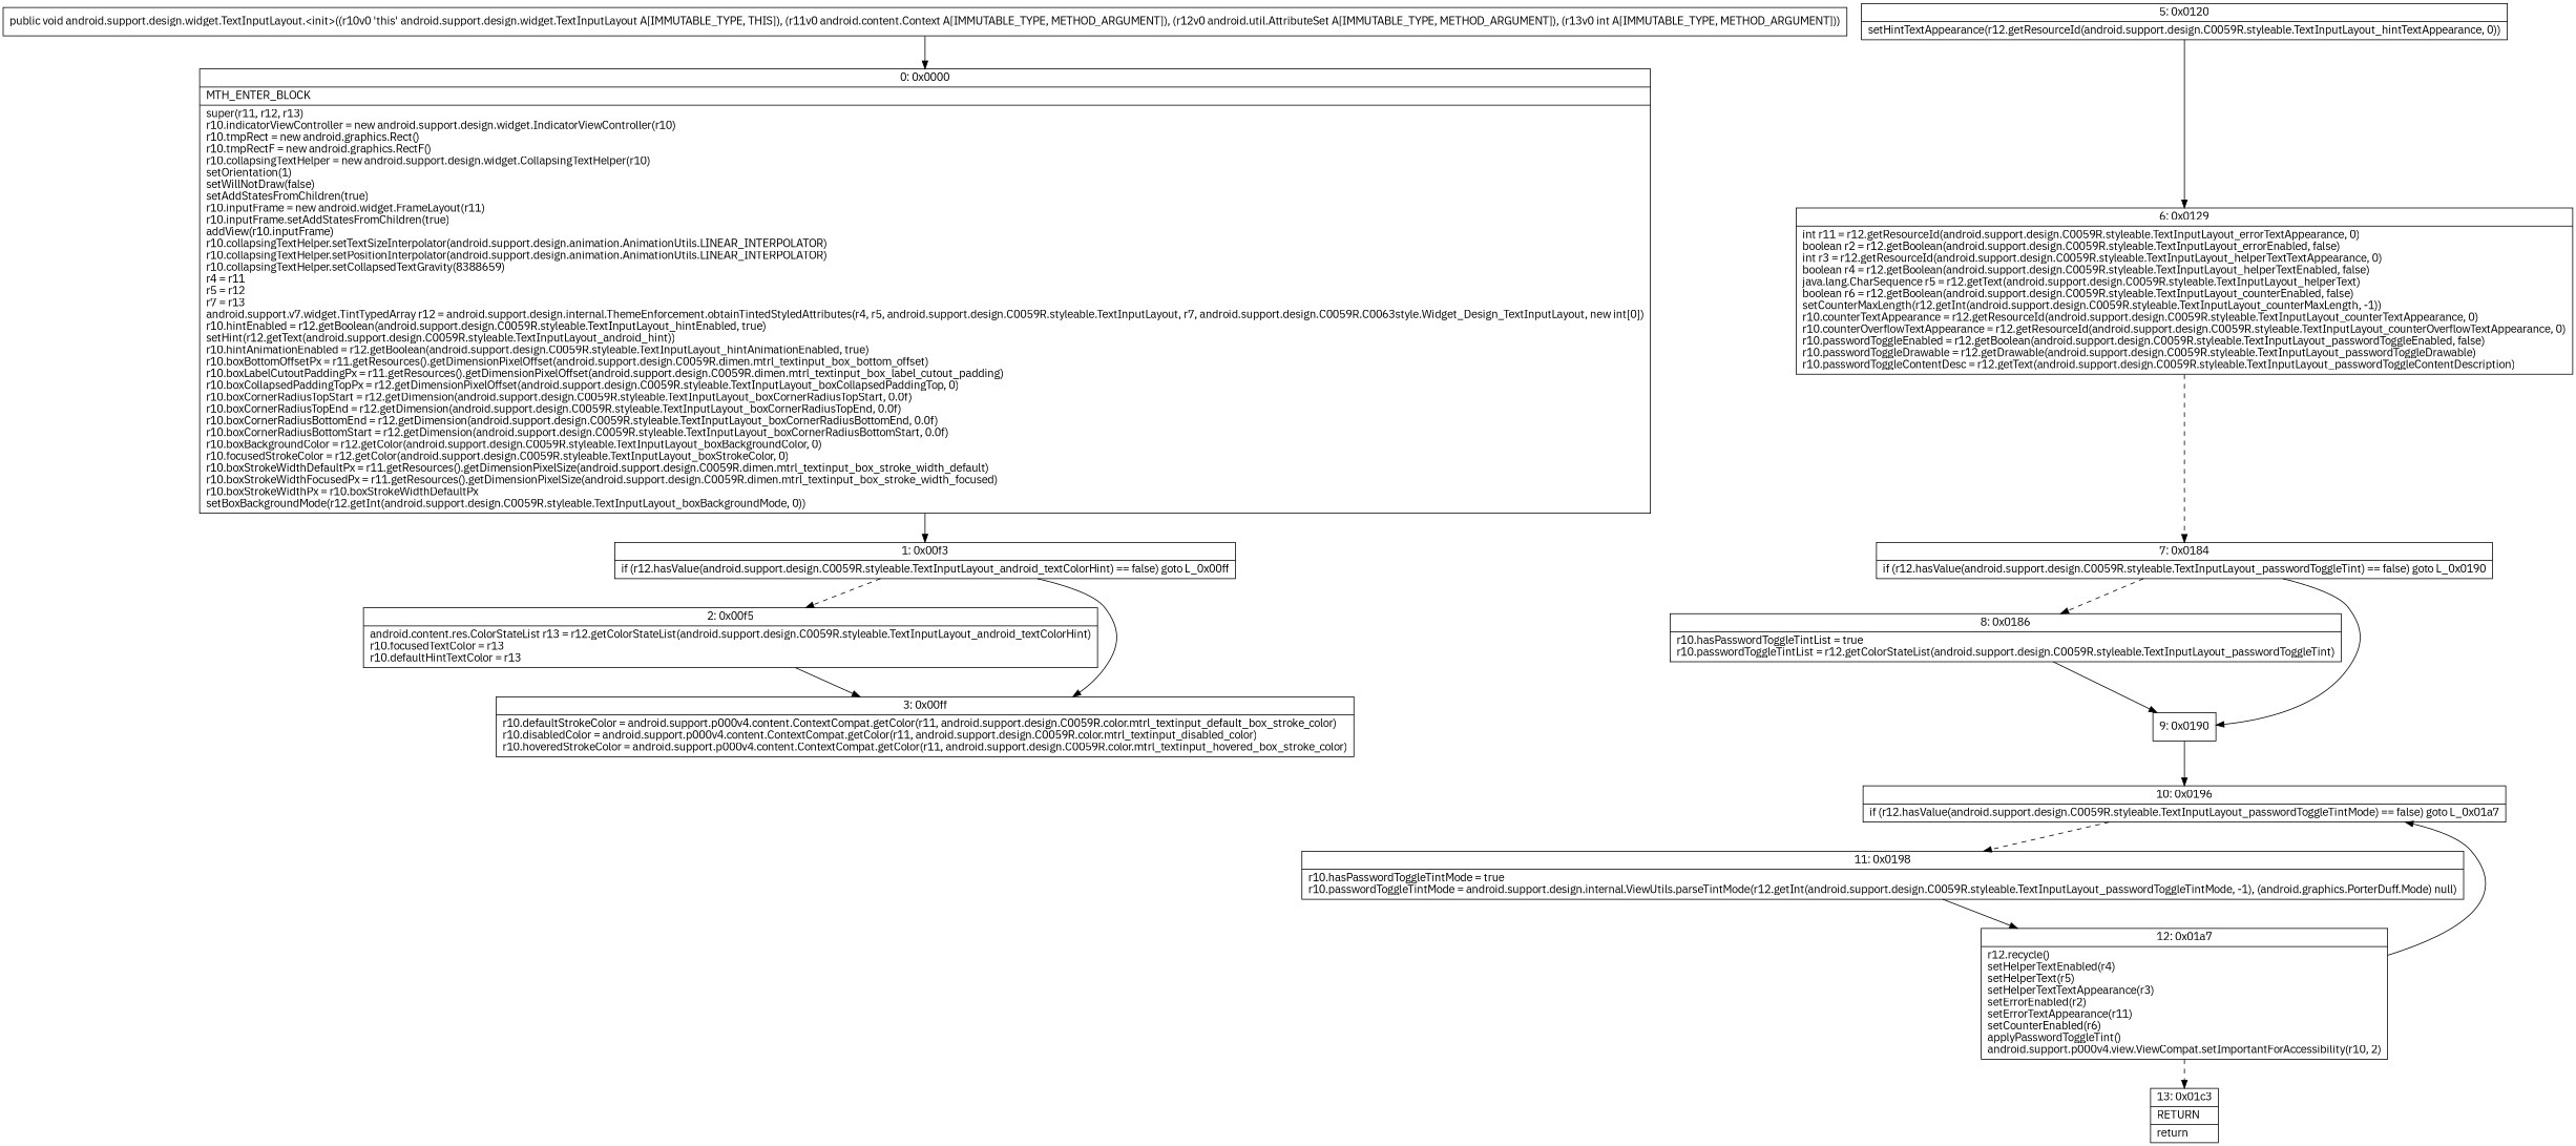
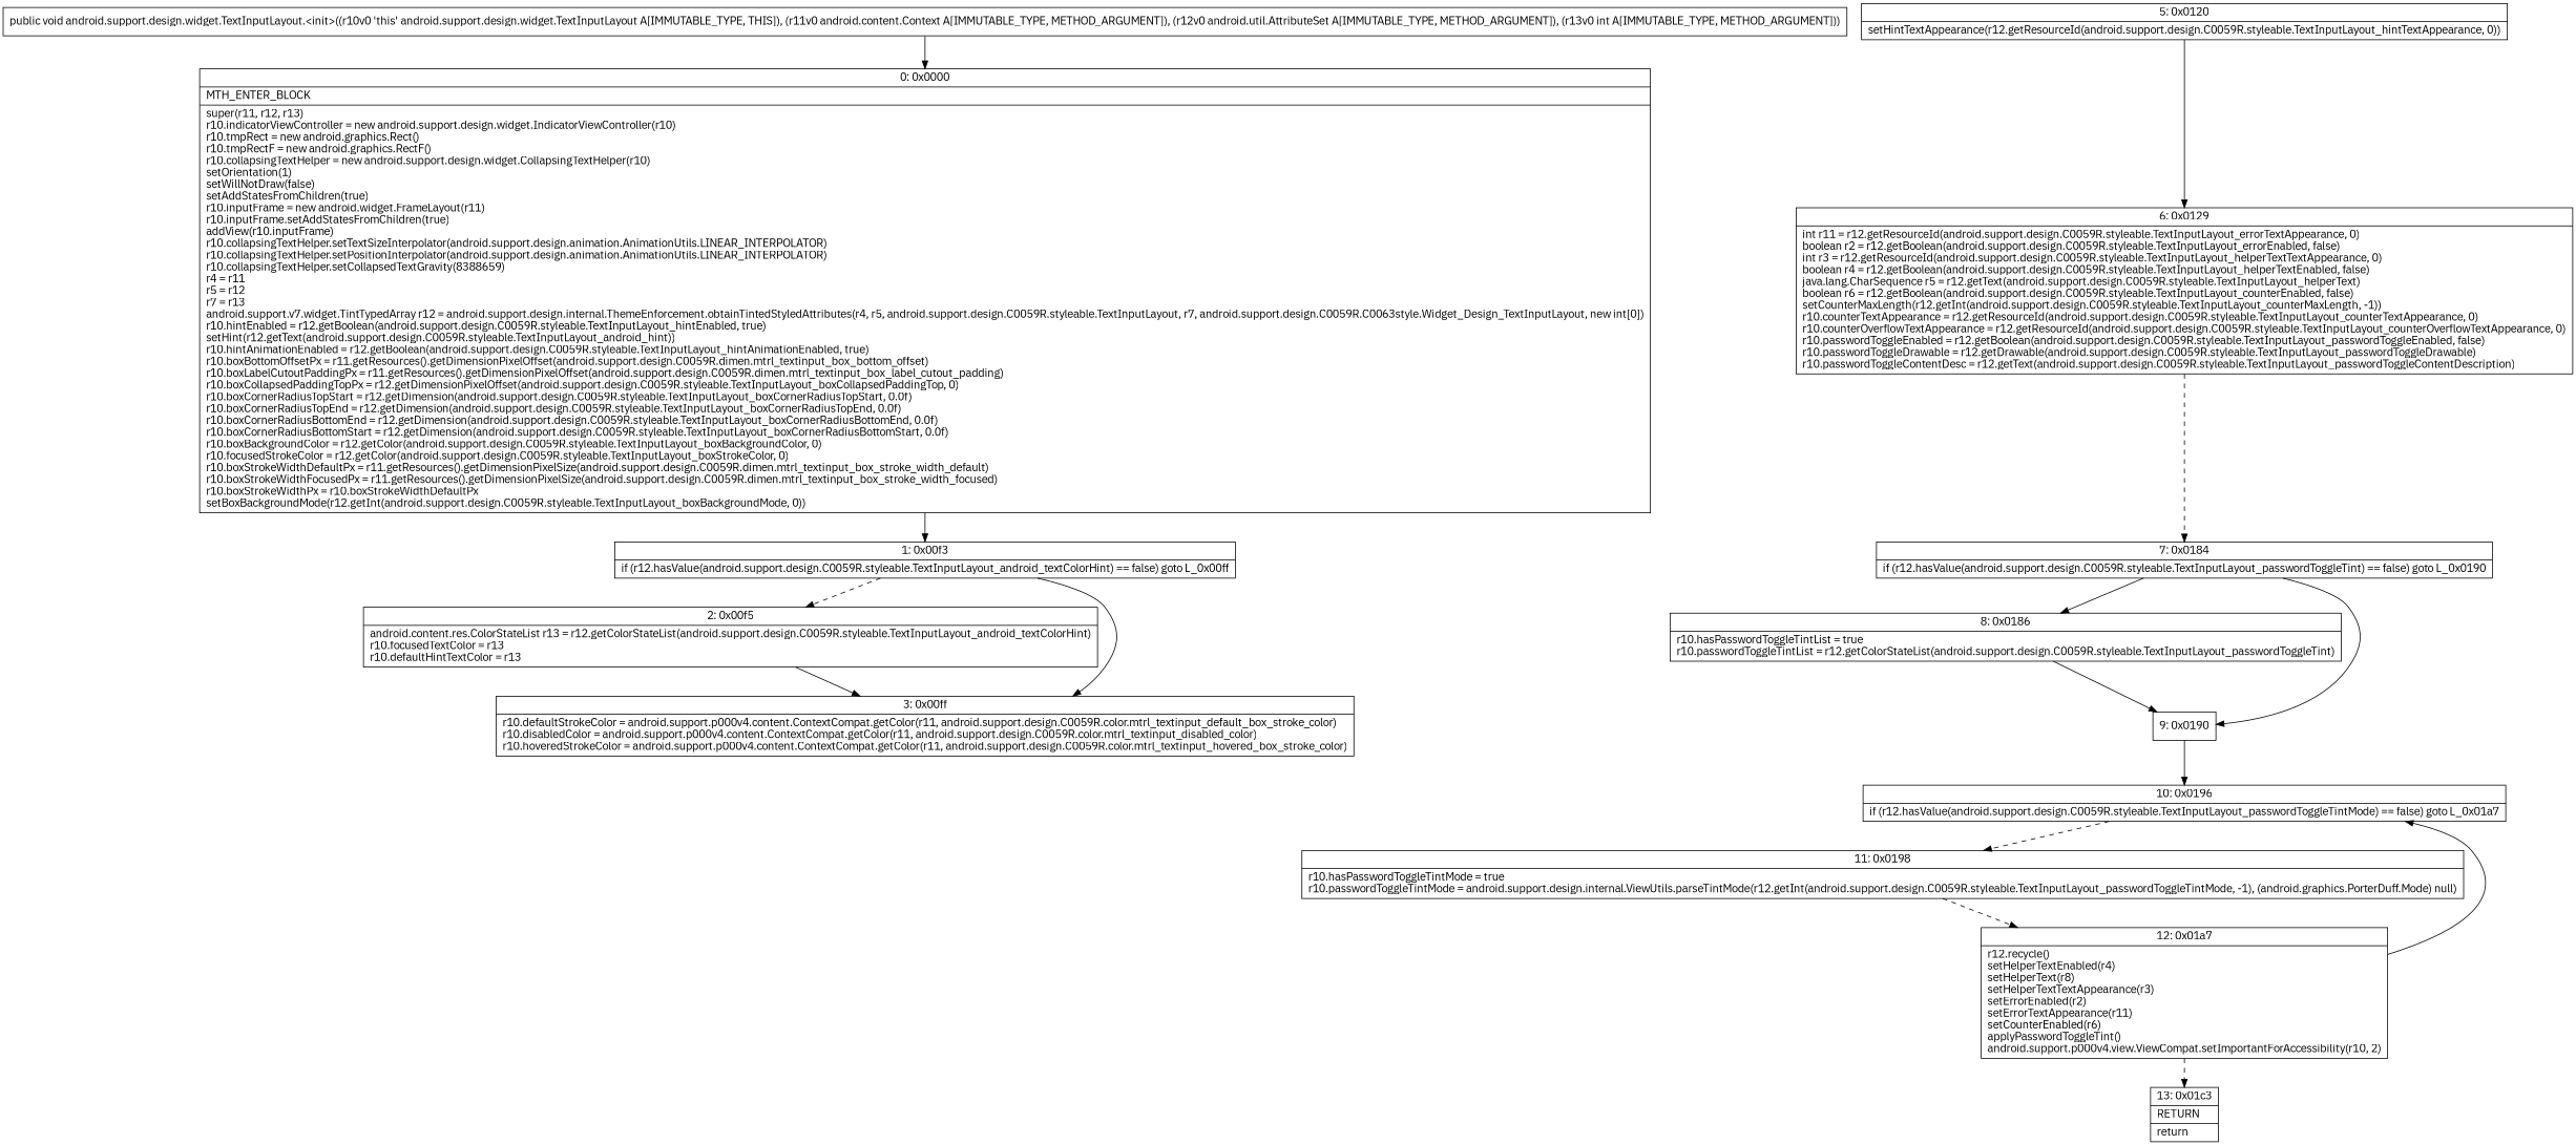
  digraph {
    fontname="IBM Plex Sans"
    node [fontname="IBM Plex Sans" shape=record]
    edge [fontname="IBM Plex Sans"]
    n1 [label="{0\:\ 0x0000|MTH_ENTER_BLOCK\l|super(r11, r12, r13)\lr10.indicatorViewController = new android.support.design.widget.IndicatorViewController(r10)\lr10.tmpRect = new android.graphics.Rect()\lr10.tmpRectF = new android.graphics.RectF()\lr10.collapsingTextHelper = new android.support.design.widget.CollapsingTextHelper(r10)\lsetOrientation(1)\lsetWillNotDraw(false)\lsetAddStatesFromChildren(true)\lr10.inputFrame = new android.widget.FrameLayout(r11)\lr10.inputFrame.setAddStatesFromChildren(true)\laddView(r10.inputFrame)\lr10.collapsingTextHelper.setTextSizeInterpolator(android.support.design.animation.AnimationUtils.LINEAR_INTERPOLATOR)\lr10.collapsingTextHelper.setPositionInterpolator(android.support.design.animation.AnimationUtils.LINEAR_INTERPOLATOR)\lr10.collapsingTextHelper.setCollapsedTextGravity(8388659)\lr4 = r11\lr5 = r12\lr7 = r13\landroid.support.v7.widget.TintTypedArray r12 = android.support.design.internal.ThemeEnforcement.obtainTintedStyledAttributes(r4, r5, android.support.design.C0059R.styleable.TextInputLayout, r7, android.support.design.C0059R.C0063style.Widget_Design_TextInputLayout, new int[0])\lr10.hintEnabled = r12.getBoolean(android.support.design.C0059R.styleable.TextInputLayout_hintEnabled, true)\lsetHint(r12.getText(android.support.design.C0059R.styleable.TextInputLayout_android_hint))\lr10.hintAnimationEnabled = r12.getBoolean(android.support.design.C0059R.styleable.TextInputLayout_hintAnimationEnabled, true)\lr10.boxBottomOffsetPx = r11.getResources().getDimensionPixelOffset(android.support.design.C0059R.dimen.mtrl_textinput_box_bottom_offset)\lr10.boxLabelCutoutPaddingPx = r11.getResources().getDimensionPixelOffset(android.support.design.C0059R.dimen.mtrl_textinput_box_label_cutout_padding)\lr10.boxCollapsedPaddingTopPx = r12.getDimensionPixelOffset(android.support.design.C0059R.styleable.TextInputLayout_boxCollapsedPaddingTop, 0)\lr10.boxCornerRadiusTopStart = r12.getDimension(android.support.design.C0059R.styleable.TextInputLayout_boxCornerRadiusTopStart, 0.0f)\lr10.boxCornerRadiusTopEnd = r12.getDimension(android.support.design.C0059R.styleable.TextInputLayout_boxCornerRadiusTopEnd, 0.0f)\lr10.boxCornerRadiusBottomEnd = r12.getDimension(android.support.design.C0059R.styleable.TextInputLayout_boxCornerRadiusBottomEnd, 0.0f)\lr10.boxCornerRadiusBottomStart = r12.getDimension(android.support.design.C0059R.styleable.TextInputLayout_boxCornerRadiusBottomStart, 0.0f)\lr10.boxBackgroundColor = r12.getColor(android.support.design.C0059R.styleable.TextInputLayout_boxBackgroundColor, 0)\lr10.focusedStrokeColor = r12.getColor(android.support.design.C0059R.styleable.TextInputLayout_boxStrokeColor, 0)\lr10.boxStrokeWidthDefaultPx = r11.getResources().getDimensionPixelSize(android.support.design.C0059R.dimen.mtrl_textinput_box_stroke_width_default)\lr10.boxStrokeWidthFocusedPx = r11.getResources().getDimensionPixelSize(android.support.design.C0059R.dimen.mtrl_textinput_box_stroke_width_focused)\lr10.boxStrokeWidthPx = r10.boxStrokeWidthDefaultPx\lsetBoxBackgroundMode(r12.getInt(android.support.design.C0059R.styleable.TextInputLayout_boxBackgroundMode, 0))\l}"]
    n2 [label="{1\:\ 0x00f3|if (r12.hasValue(android.support.design.C0059R.styleable.TextInputLayout_android_textColorHint) == false) goto L_0x00ff\l}"]
    n3 [label="{2\:\ 0x00f5|android.content.res.ColorStateList r13 = r12.getColorStateList(android.support.design.C0059R.styleable.TextInputLayout_android_textColorHint)\lr10.focusedTextColor = r13\lr10.defaultHintTextColor = r13\l}"]
    n4 [label="{3\:\ 0x00ff|r10.defaultStrokeColor = android.support.p000v4.content.ContextCompat.getColor(r11, android.support.design.C0059R.color.mtrl_textinput_default_box_stroke_color)\lr10.disabledColor = android.support.p000v4.content.ContextCompat.getColor(r11, android.support.design.C0059R.color.mtrl_textinput_disabled_color)\lr10.hoveredStrokeColor = android.support.p000v4.content.ContextCompat.getColor(r11, android.support.design.C0059R.color.mtrl_textinput_hovered_box_stroke_color)\l}"]
    n5 [label="{5\:\ 0x0120|setHintTextAppearance(r12.getResourceId(android.support.design.C0059R.styleable.TextInputLayout_hintTextAppearance, 0))\l}"]
    n6 [label="{6\:\ 0x0129|int r11 = r12.getResourceId(android.support.design.C0059R.styleable.TextInputLayout_errorTextAppearance, 0)\lboolean r2 = r12.getBoolean(android.support.design.C0059R.styleable.TextInputLayout_errorEnabled, false)\lint r3 = r12.getResourceId(android.support.design.C0059R.styleable.TextInputLayout_helperTextTextAppearance, 0)\lboolean r4 = r12.getBoolean(android.support.design.C0059R.styleable.TextInputLayout_helperTextEnabled, false)\ljava.lang.CharSequence r5 = r12.getText(android.support.design.C0059R.styleable.TextInputLayout_helperText)\lboolean r6 = r12.getBoolean(android.support.design.C0059R.styleable.TextInputLayout_counterEnabled, false)\lsetCounterMaxLength(r12.getInt(android.support.design.C0059R.styleable.TextInputLayout_counterMaxLength, \-1))\lr10.counterTextAppearance = r12.getResourceId(android.support.design.C0059R.styleable.TextInputLayout_counterTextAppearance, 0)\lr10.counterOverflowTextAppearance = r12.getResourceId(android.support.design.C0059R.styleable.TextInputLayout_counterOverflowTextAppearance, 0)\lr10.passwordToggleEnabled = r12.getBoolean(android.support.design.C0059R.styleable.TextInputLayout_passwordToggleEnabled, false)\lr10.passwordToggleDrawable = r12.getDrawable(android.support.design.C0059R.styleable.TextInputLayout_passwordToggleDrawable)\lr10.passwordToggleContentDesc = r12.getText(android.support.design.C0059R.styleable.TextInputLayout_passwordToggleContentDescription)\l}"]
    n7 [label="{7\:\ 0x0184|if (r12.hasValue(android.support.design.C0059R.styleable.TextInputLayout_passwordToggleTint) == false) goto L_0x0190\l}"]
    n8 [label="{8\:\ 0x0186|r10.hasPasswordToggleTintList = true\lr10.passwordToggleTintList = r12.getColorStateList(android.support.design.C0059R.styleable.TextInputLayout_passwordToggleTint)\l}"]
    n9 [label="{9\:\ 0x0190}"]
    n10 [label="{10\:\ 0x0196|if (r12.hasValue(android.support.design.C0059R.styleable.TextInputLayout_passwordToggleTintMode) == false) goto L_0x01a7\l}"]
    n11 [label="{11\:\ 0x0198|r10.hasPasswordToggleTintMode = true\lr10.passwordToggleTintMode = android.support.design.internal.ViewUtils.parseTintMode(r12.getInt(android.support.design.C0059R.styleable.TextInputLayout_passwordToggleTintMode, \-1), (android.graphics.PorterDuff.Mode) null)\l}"]
-   n12 [label="{12\:\ 0x01a7|r12.recycle()\lsetHelperTextEnabled(r4)\lsetHelperText(r5)\lsetHelperTextTextAppearance(r3)\lsetErrorEnabled(r2)\lsetErrorTextAppearance(r11)\lsetCounterEnabled(r6)\lapplyPasswordToggleTint()\landroid.support.p000v4.view.ViewCompat.setImportantForAccessibility(r10, 2)\l}"]
+   n12 [label="{12\:\ 0x01a7|r12.recycle()\lsetHelperTextEnabled(r4)\lsetHelperText(r8)\lsetHelperTextTextAppearance(r3)\lsetErrorEnabled(r2)\lsetErrorTextAppearance(r11)\lsetCounterEnabled(r6)\lapplyPasswordToggleTint()\landroid.support.p000v4.view.ViewCompat.setImportantForAccessibility(r10, 2)\l}"]
    n13 [label="{13\:\ 0x01c3|RETURN\l|return\l}"]
    n14 [label="{public void android.support.design.widget.TextInputLayout.\<init\>((r10v0 'this' android.support.design.widget.TextInputLayout A[IMMUTABLE_TYPE, THIS]), (r11v0 android.content.Context A[IMMUTABLE_TYPE, METHOD_ARGUMENT]), (r12v0 android.util.AttributeSet A[IMMUTABLE_TYPE, METHOD_ARGUMENT]), (r13v0 int A[IMMUTABLE_TYPE, METHOD_ARGUMENT])) }"]
    n1 -> n2
    n2 -> n3 [style=dashed]
    n2 -> n4
    n3 -> n4
    n5 -> n6
    n6 -> n7 [style=dashed]
-   n7 -> n8 [style=dashed]
+   n7 -> n8 [style=solid]
    n7 -> n9
    n8 -> n9
    n9 -> n10
    n10 -> n11 [style=dashed]
-   n11 -> n12
+   n11 -> n12 [style=dashed]
    n12 -> n10
    n12 -> n13 [style=dashed]
    n14 -> n1
  }
